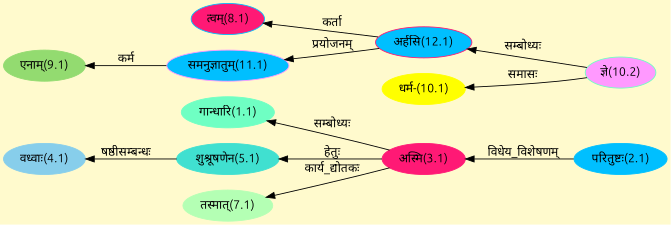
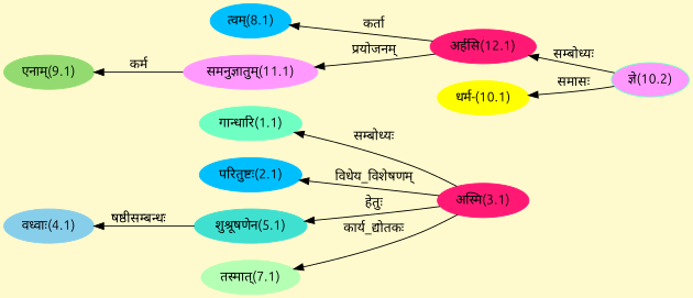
  digraph {
    bgcolor=lemonchiffon1
    compound=true
    fontname=Ubuntu
    rankdir=LR
    node [color="#6FFFC3" fontname=Ubuntu style=filled]
    edge [dir=back fontname=Ubuntu]
    n1 [label="गान्धारि(1.1)"]
    n2 [color="#FF1975" label="अस्मि(3.1)"]
    n3 [color="#00BFFF" label="परितुष्टः(2.1)"]
    n4 [color="#87CEEB" label="वध्वाः(4.1)"]
    n5 [color="#40E0D0" label="शुश्रूषणेन(5.1)"]
    n6 [color="#B4FFB4" label="तस्मात्(7.1)"]
-   n7 [color="#00BFFF" label="त्वम्(8.1)" fillcolor="#FF1975"]
-   n8 [color="#FF1975" label="अर्हसि(12.1)" fillcolor="#00BFFF"]
+   n7 [color="#00BFFF" label="त्वम्(8.1)"]
+   n8 [color="#FF1975" label="अर्हसि(12.1)"]
    n9 [fillcolor="#FF99FF" label="ज्ञे(10.2)"]
    n10 [color="#93DB70" label="एनाम्(9.1)"]
-   n11 [color="#FF99FF" label="समनुज्ञातुम्(11.1)" fillcolor="#00BFFF"]
+   n11 [color="#FF99FF" label="समनुज्ञातुम्(11.1)"]
    n12 [color="#FFFF00" label="धर्म-(10.1)"]
    n1 -> n2 [label="सम्बोध्यः"]
-   n2 -> n3 [label="विधेय_विशेषणम्"]
+   n3 -> n2 [label="विधेय_विशेषणम्"]
    n4 -> n5 [label="षष्ठीसम्बन्धः"]
    n5 -> n2 [label="हेतुः"]
    n6 -> n2 [label="कार्य_द्योतकः"]
    n7 -> n8 [label="कर्ता"]
    n8 -> n9 [label="सम्बोध्यः"]
    n10 -> n11 [label="कर्म"]
    n11 -> n8 [label="प्रयोजनम्"]
    n12 -> n9 [label="समासः"]
  }
